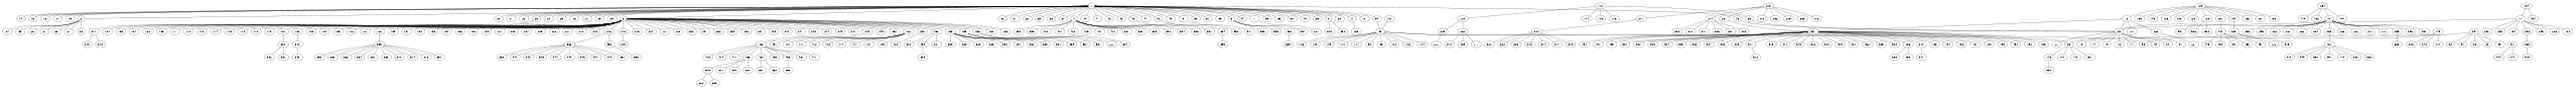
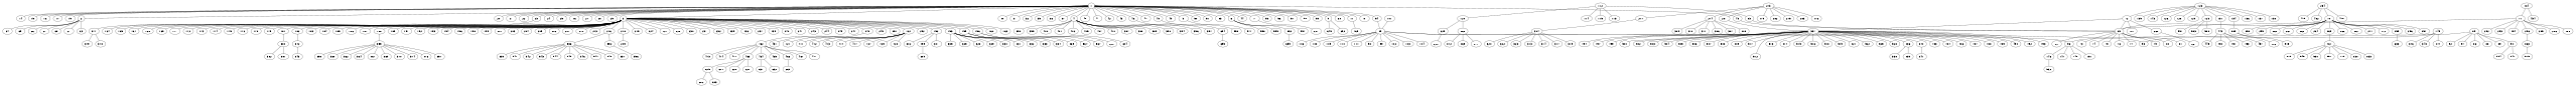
  graph {
    node [level=2]
    1 [height=0.05 level=1 width=0.05]
    11 [height=0.05 level=1 width=0.05]
    14 [height=0.05 level=1 width=0.05]
    15 [height=0.05 level=1 width=0.05]
    16
    17 [height=0.05 level=1 width=0.05]
    19
    2 [height=0.05 level=1 width=0.05]
    20 [height=0.05 level=1 width=0.05]
    21
    22 [level=4]
    23 [height=0.05 level=1 width=0.05]
    24
    25
    26
    27
    28 [height=0.05 level=1 width=0.05]
    29
    3 [height=0.05 level=1 width=0.05]
    30 [height=0.05 level=1 width=0.05]
    31
    32 [height=0.05 level=1 width=0.05]
    35 [height=0.05 level=1 width=0.05]
    36 [height=0.05 level=1 width=0.05]
    37 [height=0.05 level=1 width=0.05]
    4 [height=0.05 level=1 width=0.05]
    40 [level=3]
    41 [height=0.05 level=1 width=0.05]
    42 [height=0.05 level=1 width=0.05]
    43 [height=0.05 level=1 width=0.05]
    44 [height=0.05 level=1 width=0.05]
    45 [height=0.05 level=1 width=0.05]
    46 [height=0.05 level=1 width=0.05]
    47
    48 [height=0.05 level=1 width=0.05]
    49 [level=3]
    5
    50 [height=0.05 level=1 width=0.05]
    51 [height=0.05 level=1 width=0.05]
    53 [level=4]
    54 [height=0.05 level=1 width=0.05]
    55 [height=0.05 level=1 width=0.05]
    56
    57
    58 [level=3]
    59 [height=0.05 level=1 width=0.05]
    6 [height=0.05 level=1 width=0.05]
    60 [level=3]
    7 [level=3]
    8 [level=4]
    9 [height=0.05 level=1 width=0.05]
    769 [level=4]
    61
    63 [height=0.05 level=1 width=0.05]
    64 [level=3]
    65
    66 [height=0.05 level=1 width=0.05]
    67 [height=0.05 level=1 width=0.05]
    68 [height=0.05 level=1 width=0.05]
    377
    122 [height=0.05 level=1 width=0.05]
    152 [height=0.05 level=1 width=0.05]
    153 [height=0.05 level=1 width=0.05]
    155
    156
    160 [height=0.05 level=1 width=0.05]
    163 [level=3]
    164
    165 [level=4]
    167 [level=4]
    168 [height=0.05 level=1 width=0.05]
    169
    171
    172
    173
    174 [height=0.05 level=1 width=0.05]
    175
    176 [level=4]
    178 [level=4]
    179
    181 [height=0.05 level=1 width=0.05]
    182 [height=0.05 level=1 width=0.05]
    183 [level=3]
    184
    185
    186
    187 [height=0.05 level=1 width=0.05]
    188 [height=0.05 level=1 width=0.05]
    189
    191
    192
    193
    194
    196
    198
    199
    201 [level=4]
    203
    204 [level=3]
    205 [height=0.05 level=1 width=0.05]
    206
    207 [level=4]
    210 [height=0.05 level=1 width=0.05]
    213
    216 [height=0.05 level=1 width=0.05]
    218 [height=0.05 level=1 width=0.05]
    219
    224 [height=0.05 level=1 width=0.05]
    227 [level=4]
    228
    230
    231
    232 [height=0.05 level=1 width=0.05]
    235 [level=4]
    236 [height=0.05 level=1 width=0.05]
    237 [level=3]
    239
    240 [level=4]
    241 [level=4]
    243
    244 [level=3]
    245 [level=4]
    247 [level=3]
    248 [height=0.05 level=1 width=0.05]
    249
    251 [level=3]
    252
    387 [height=0.05 level=1 width=0.05]
    388
    389 [height=0.05 level=1 width=0.05]
    390
    394 [height=0.05 level=1 width=0.05]
    396 [level=4]
    397 [level=3]
    398
    399
    400 [height=0.05 level=1 width=0.05]
    401
    402 [level=4]
    405
    407
    410 [level=4]
    69 [height=0.05 level=1 width=0.05]
    694
    558 [level=4]
    577 [level=4]
    95 [height=0.05 level=1 width=0.05]
    592 [level=4]
    597
    598 [level=4]
    599
    601 [level=3]
    649 [level=4]
    652 [level=4]
    101
    102 [level=4]
    103 [height=0.05 level=1 width=0.05]
    104 [height=0.05 level=1 width=0.05]
    106 [level=4]
    108
    109 [height=0.05 level=1 width=0.05]
    110 [level=4]
    111 [height=0.05 level=1 width=0.05]
    96 [height=0.05 level=1 width=0.05]
    93 [height=0.05 level=1 width=0.05]
    98 [height=0.05 level=1 width=0.05]
    99 [height=0.05 level=1 width=0.05]
    112 [height=0.05 level=1 width=0.05]
    113 [height=0.05 level=1 width=0.05]
    114 [height=0.05 level=1 width=0.05]
    115
    120 [height=0.05 level=1 width=0.05]
    83 [height=0.05 level=1 width=0.05]
    629 [level=3]
    868
    628 [level=3]
    869 [level=4]
    871
    872
    121 [level=4]
    411
    412 [level=4]
    413 [level=3]
    414 [level=4]
    417 [height=0.05 level=1 width=0.05]
    427 [level=4]
    428
    429 [level=4]
    431 [level=4]
    123 [height=0.05 level=1 width=0.05]
    125
    126
    128
    129 [height=0.05 level=1 width=0.05]
    131
    134 [level=3]
    136 [level=3]
    137 [level=4]
    138 [level=4]
    139
    143
    72 [height=0.05 level=1 width=0.05]
    583 [level=4]
    588 [level=4]
    591
    443
    889 [level=3]
    337 [height=0.05 level=1 width=0.05]
    660 [level=4]
    707 [level=4]
    445 [level=4]
    450 [level=4]
    451 [level=4]
    453
    457 [level=4]
    886 [level=3]
    915 [level=3]
    145
    344
    346 [level=4]
    348 [level=3]
    146 [level=4]
    147
    148 [level=4]
    151 [height=0.05 level=1 width=0.05]
    532 [level=4]
    299 [height=0.05 level=1 width=0.05]
    301
    302
    689 [level=4]
    325 [height=0.05 level=1 width=0.05]
    328 [level=3]
    329
    330
    331
    332 [level=4]
    333 [level=3]
    334 [level=4]
    335 [height=0.05 level=1 width=0.05]
    564 [level=4]
    567 [level=4]
    569 [level=4]
    604
    608
    380 [height=0.05 level=1 width=0.05]
    381 [height=0.05 level=1 width=0.05]
    382 [level=3]
    342
    343
    355
    357 [level=4]
    358 [level=4]
    360
    362 [level=4]
    364 [level=4]
    367
    369
    370 [level=3]
    374
    376
    209 [level=3]
    536 [height=0.05 level=1 width=0.05]
    552 [level=4]
    537 [level=4]
    539
    541 [level=3]
    542
    543 [level=4]
    544 [height=0.05 level=1 width=0.05]
    545
    546 [level=3]
    547 [level=3]
    548
    556 [level=4]
    378 [level=4]
    379
    462
    463
    464 [level=3]
    465 [level=4]
    466 [level=4]
    467 [level=3]
    471
    473
    474
    477 [level=3]
    254
    478
    479 [level=4]
    482 [level=4]
    70 [height=0.05 level=1 width=0.05]
    255
    256
    257 [height=0.05 level=1 width=0.05]
    258 [height=0.05 level=1 width=0.05]
    259
    260
    261
    262 [height=0.05 level=1 width=0.05]
    264
    265
    266 [level=4]
    267 [height=0.05 level=1 width=0.05]
    271
    272
    633
    461
    715 [level=3]
    830
    833 [level=4]
    875 [level=3]
    949
    950 [level=4]
    951 [level=4]
    273 [height=0.05 level=1 width=0.05]
    274
    275
    276
    277 [height=0.05 level=1 width=0.05]
    279
    281 [height=0.05 level=1 width=0.05]
    282 [level=4]
    283 [height=0.05 level=1 width=0.05]
    306
    307
    308 [level=4]
    309 [level=4]
    310 [level=3]
    311 [level=4]
    304 [height=0.05 level=1 width=0.05]
    313 [height=0.05 level=1 width=0.05]
    314
    317 [level=4]
    319
    320 [level=4]
    322 [level=4]
    323
    336
    340 [level=3]
    483
    484 [level=4]
    486
    487 [height=0.05 level=1 width=0.05]
    488
    489 [level=4]
    490 [level=4]
    492 [height=0.05 level=1 width=0.05]
    493
    494 [height=0.05 level=1 width=0.05]
    497
    499
    500 [level=3]
    502 [height=0.05 level=1 width=0.05]
    503 [height=0.05 level=1 width=0.05]
    504 [height=0.05 level=1 width=0.05]
    505 [level=4]
    506 [height=0.05 level=1 width=0.05]
    507 [height=0.05 level=1 width=0.05]
    508 [level=4]
    509 [height=0.05 level=1 width=0.05]
    512
    513 [height=0.05 level=1 width=0.05]
    514
    515 [height=0.05 level=1 width=0.05]
    516 [height=0.05 level=1 width=0.05]
    517
    518
    519
    521 [level=4]
    522 [height=0.05 level=1 width=0.05]
    525
    528
    284 [height=0.05 level=1 width=0.05]
    434 [level=4]
    71 [height=0.05 level=1 width=0.05]
    285 [level=4]
    286 [level=4]
    288 [level=3]
    292 [level=3]
    293 [level=3]
    294
    296 [height=0.05 level=1 width=0.05]
    863
    975
    338
    339
    341 [level=3]
    73
    74 [level=3]
    75 [height=0.05 level=1 width=0.05]
    76
    77 [height=0.05 level=1 width=0.05]
    79 [height=0.05 level=1 width=0.05]
    80
    81 [level=4]
    82
    695
    615 [level=3]
    617
    620 [level=4]
    621 [level=4]
    631 [level=3]
    632 [level=3]
    665 [level=4]
    682 [level=4]
    683 [level=3]
    659 [level=4]
    661 [level=4]
    85 [height=0.05 level=1 width=0.05]
    86
    88 [height=0.05 level=1 width=0.05]
    89 [level=3]
    90 [height=0.05 level=1 width=0.05]
    92 [height=0.05 level=1 width=0.05]
    94 [height=0.05 level=1 width=0.05]
    947 [level=3]
    954 [height=0.05 level=1 width=0.05]
    1 -- 11
    1 -- 14
    1 -- 15
    1 -- 16
    1 -- 17
    1 -- 19
    1 -- 2
    1 -- 20
    1 -- 21
    1 -- 22
    1 -- 23
    1 -- 24
    1 -- 25
    1 -- 26
    1 -- 27
    1 -- 28
    1 -- 29
    1 -- 3
    1 -- 30
    1 -- 31
    1 -- 32
    1 -- 35
    1 -- 36
    1 -- 37
    1 -- 4
    1 -- 40
    1 -- 41
    1 -- 42
    1 -- 43
    1 -- 44
    1 -- 45
    1 -- 46
    1 -- 47
    1 -- 48
    1 -- 49
    1 -- 5
    1 -- 50
    1 -- 51
    1 -- 53
    1 -- 54
    1 -- 55
    1 -- 56
    1 -- 57
    1 -- 58
    1 -- 59
    1 -- 6
    1 -- 60
    1 -- 7
    1 -- 8
    1 -- 9
    11 -- 769
    2 -- 61
    2 -- 63
    2 -- 64
    2 -- 65
    2 -- 66
    2 -- 67
    2 -- 68
    23 -- 377
    3 -- 122
    3 -- 152
    3 -- 153
    3 -- 155
    3 -- 156
    3 -- 160
    3 -- 163
    3 -- 164
    3 -- 165
    3 -- 167
    3 -- 168
    3 -- 169
    3 -- 171
    3 -- 172
    3 -- 173
    3 -- 174
    3 -- 175
    3 -- 176
    3 -- 178
    3 -- 179
    3 -- 181
    3 -- 182
    3 -- 183
    3 -- 184
    3 -- 185
    3 -- 186
    3 -- 187
    3 -- 188
    3 -- 189
    3 -- 191
    3 -- 192
    3 -- 193
    3 -- 194
    3 -- 196
    3 -- 198
    3 -- 199
    3 -- 201
    3 -- 203
    3 -- 204
    3 -- 205
    3 -- 206
    3 -- 207
    3 -- 210
    3 -- 213
    3 -- 216
    3 -- 218
    3 -- 219
    3 -- 224
    3 -- 227
    3 -- 228
    3 -- 230
    3 -- 231
    3 -- 232
    3 -- 235
    3 -- 236
    3 -- 237
    3 -- 239
    3 -- 240
    3 -- 241
    3 -- 243
    3 -- 244
    3 -- 245
    3 -- 247
    3 -- 248
    3 -- 249
    3 -- 251
    3 -- 252
    4 -- 387
    4 -- 388
    4 -- 389
    4 -- 390
    4 -- 394
    4 -- 396
    4 -- 397
    4 -- 398
    4 -- 399
    4 -- 400
    4 -- 401
    4 -- 402
    4 -- 405
    4 -- 407
    4 -- 410
    45 -- 69
    46 -- 694
    48 -- 558
    5 -- 577
    54 -- 95
    6 -- 592
    6 -- 597
    6 -- 598
    6 -- 599
    7 -- 601
    9 -- 649
    9 -- 652
    377 -- 378
    377 -- 379
    122 -- 121
    122 -- 411
    122 -- 412
    122 -- 413
    122 -- 414
    122 -- 417
    122 -- 427
-   252 -- 428
+   122 -- 428
    122 -- 429
    122 -- 431
    152 -- 299
    152 -- 301
    152 -- 302
    153 -- 325
    153 -- 328
    153 -- 329
    153 -- 330
    153 -- 331
    153 -- 332
    153 -- 333
    153 -- 334
    153 -- 335
    155 -- 564
    155 -- 567
    155 -- 569
    156 -- 604
    156 -- 608
    181 -- 380
    182 -- 342
    188 -- 355
    216 -- 536
    216 -- 552
    218 -- 209
    248 -- 462
    69 -- 73
    69 -- 74
    69 -- 75
    69 -- 76
    69 -- 77
    69 -- 79
    69 -- 80
    69 -- 81
    69 -- 82
    694 -- 695
    95 -- 102
    95 -- 103
    95 -- 104
    95 -- 106
    95 -- 108
    95 -- 109
    95 -- 110
    95 -- 111
    95 -- 96
    95 -- 93
    95 -- 98
    95 -- 99
    592 -- 659
    101 -- 95
    96 -- 146
    96 -- 147
    96 -- 148
    96 -- 151
    112 -- 113
    112 -- 114
    112 -- 115
    112 -- 120
    112 -- 83
    120 -- 629
    120 -- 868
    83 -- 69
    629 -- 628
    868 -- 869
    868 -- 871
    868 -- 872
    123 -- 125
    123 -- 126
    123 -- 128
    123 -- 129
    123 -- 131
    123 -- 134
    123 -- 136
    123 -- 137
    123 -- 138
    123 -- 139
    123 -- 143
    123 -- 72
    125 -- 583
    125 -- 588
    125 -- 591
    131 -- 443
    134 -- 889
    72 -- 69
    72 -- 337
    72 -- 660
    72 -- 707
    443 -- 445
    443 -- 450
    443 -- 451
    443 -- 453
    443 -- 457
    889 -- 886
    889 -- 915
    337 -- 336
    337 -- 340
    337 -- 483
    337 -- 484
    337 -- 486
    337 -- 487
    337 -- 488
    337 -- 489
    337 -- 490
    337 -- 492
    337 -- 493
    337 -- 494
    337 -- 497
    337 -- 499
    337 -- 500
    337 -- 502
    337 -- 503
    337 -- 504
    337 -- 505
    337 -- 506
    337 -- 507
    337 -- 508
    337 -- 509
-   517 -- 512
+   337 -- 512
    337 -- 513
    337 -- 514
    337 -- 515
    337 -- 516
    337 -- 517
    337 -- 518
    337 -- 519
    337 -- 521
    337 -- 522
    337 -- 525
    337 -- 528
    660 -- 661
    145 -- 96
    145 -- 344
    145 -- 346
    145 -- 348
    146 -- 532
    299 -- 689
    380 -- 381
    380 -- 382
    342 -- 343
    355 -- 357
    355 -- 358
    355 -- 360
    355 -- 362
    355 -- 364
    355 -- 367
    355 -- 369
    355 -- 370
    355 -- 374
    355 -- 376
    536 -- 537
    536 -- 539
    536 -- 541
    536 -- 542
    536 -- 543
    536 -- 544
    536 -- 545
    536 -- 546
    536 -- 547
    536 -- 548
    552 -- 556
    462 -- 463
    462 -- 464
    462 -- 465
    462 -- 466
    462 -- 467
    462 -- 471
    462 -- 473
    462 -- 474
    462 -- 477
    463 -- 615
    463 -- 617
    463 -- 620
    463 -- 621
    464 -- 631
    464 -- 632
    466 -- 665
    254 -- 478
    254 -- 479
    254 -- 482
    254 -- 70
    70 -- 69
    70 -- 255
    70 -- 256
    70 -- 257
    70 -- 258
    70 -- 259
    70 -- 260
    70 -- 261
    70 -- 262
    70 -- 264
    70 -- 265
    70 -- 266
    70 -- 267
    70 -- 271
    70 -- 272
    255 -- 633
    265 -- 461
    461 -- 715
    461 -- 830
    461 -- 833
    461 -- 875
    461 -- 949
    461 -- 950
    461 -- 951
    273 -- 274
    273 -- 275
    273 -- 276
    273 -- 277
    273 -- 279
    273 -- 281
    273 -- 282
    273 -- 283
    274 -- 306
    274 -- 307
    274 -- 308
    274 -- 309
    274 -- 310
    274 -- 311
    277 -- 304
    281 -- 337
    304 -- 313
    304 -- 314
    304 -- 317
    304 -- 319
    304 -- 320
    304 -- 322
    304 -- 323
    336 -- 338
    336 -- 339
    340 -- 341
    284 -- 434
    284 -- 71
    71 -- 69
    71 -- 285
    71 -- 286
    71 -- 288
    71 -- 292
    71 -- 293
    71 -- 294
    71 -- 296
    296 -- 863
    863 -- 975
    615 -- 682
    615 -- 683
    85 -- 93
    85 -- 86
    85 -- 88
    85 -- 89
+   85 -- 90
    85 -- 92
    85 -- 94
    90 -- 947
    90 -- 954
  }
